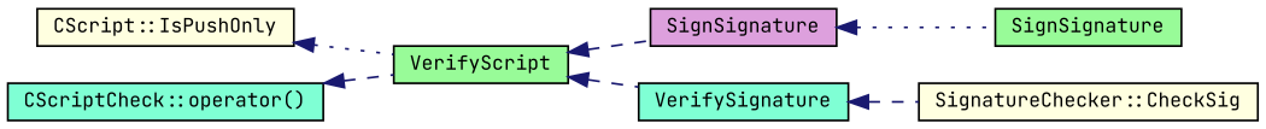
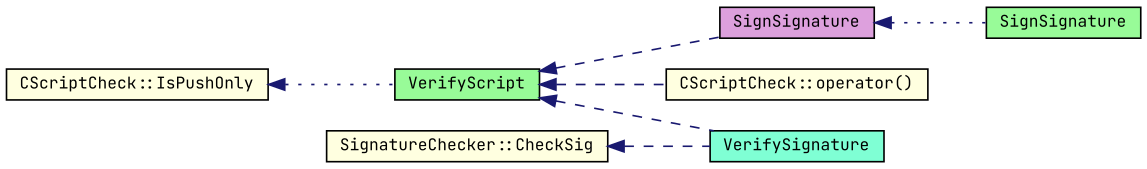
  digraph {
    fontname="JetBrains Mono"
    rankdir=LR
    node [color=black fillcolor=lightyellow fontname="JetBrains Mono" fontsize=10 shape=record style=filled]
    edge [color=midnightblue dir=back fontname="JetBrains Mono" fontsize=10 labelfontname=Helvetica labelfontsize=10 style=dashed]
-   n1 [fontcolor=black height=0.2 label="CScript::IsPushOnly" width=0.4]
+   n1 [fontcolor=black height=0.2 label="CScriptCheck::IsPushOnly" width=0.4]
    n2 [fillcolor=palegreen height=0.2 label=VerifyScript width=0.4]
    n3 [fillcolor=plum height=0.2 label=SignSignature width=0.4]
    n4 [fillcolor=aquamarine height=0.2 label=VerifySignature width=0.4]
-   n5 [fillcolor=aquamarine height=0.2 label="CScriptCheck::operator()" width=0.4]
+   n5 [height=0.2 label="CScriptCheck::operator()" width=0.4]
    n6 [fillcolor=palegreen height=0.2 label=SignSignature width=0.4]
    n7 [height=0.2 label="SignatureChecker::CheckSig" width=0.4]
    n1 -> n2 [style=dotted]
    n2 -> n3
    n2 -> n4
-   n5 -> n2
+   n2 -> n5
    n3 -> n6 [style=dotted]
-   n4 -> n7
+   n7 -> n4
  }
